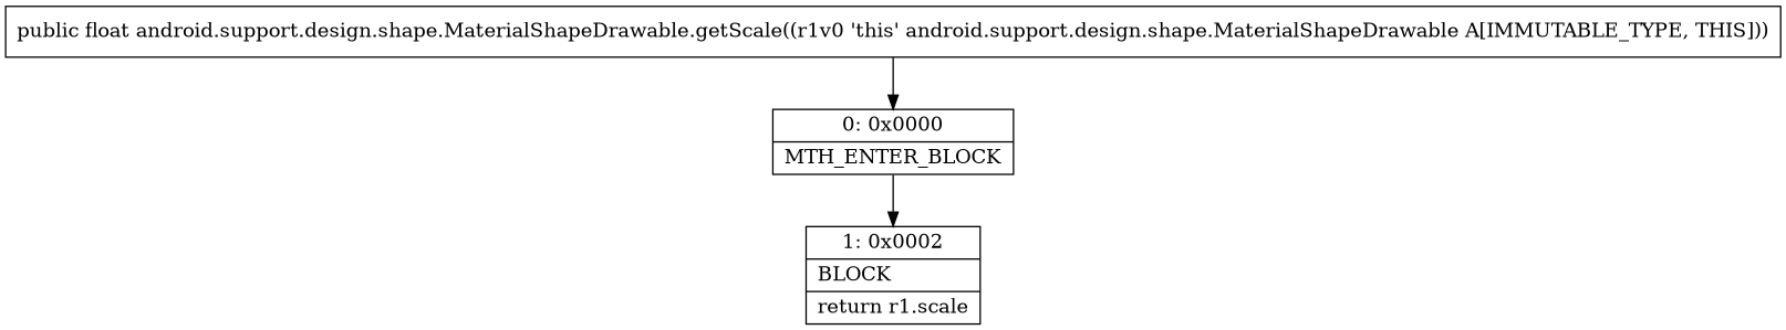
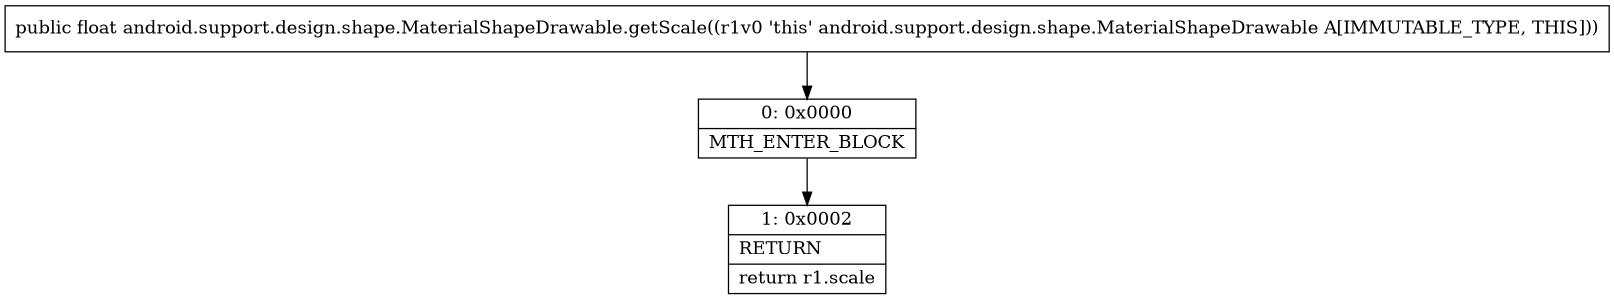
  digraph {
    node [shape=record]
    n1 [label="{0\:\ 0x0000|MTH_ENTER_BLOCK\l}"]
-   n2 [label="{1\:\ 0x0002|BLOCK\l|return r1.scale\l}"]
+   n2 [label="{1\:\ 0x0002|RETURN\l|return r1.scale\l}"]
    n3 [label="{public float android.support.design.shape.MaterialShapeDrawable.getScale((r1v0 'this' android.support.design.shape.MaterialShapeDrawable A[IMMUTABLE_TYPE, THIS])) }"]
    n1 -> n2
    n3 -> n1
  }
